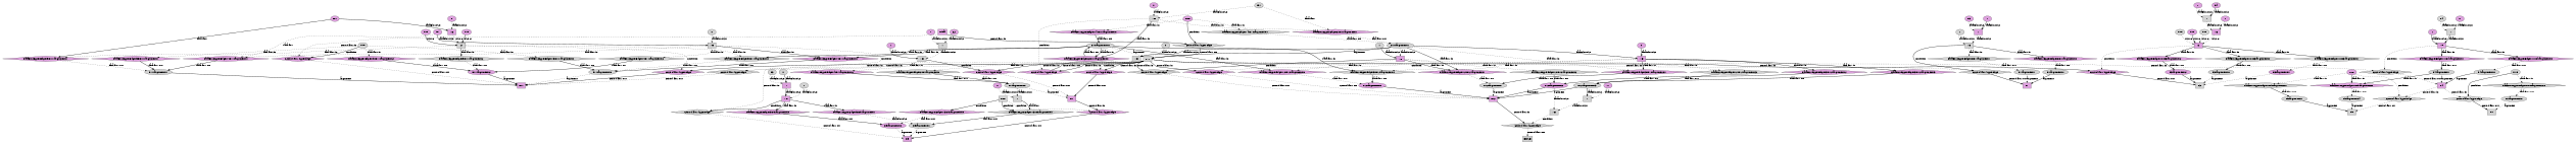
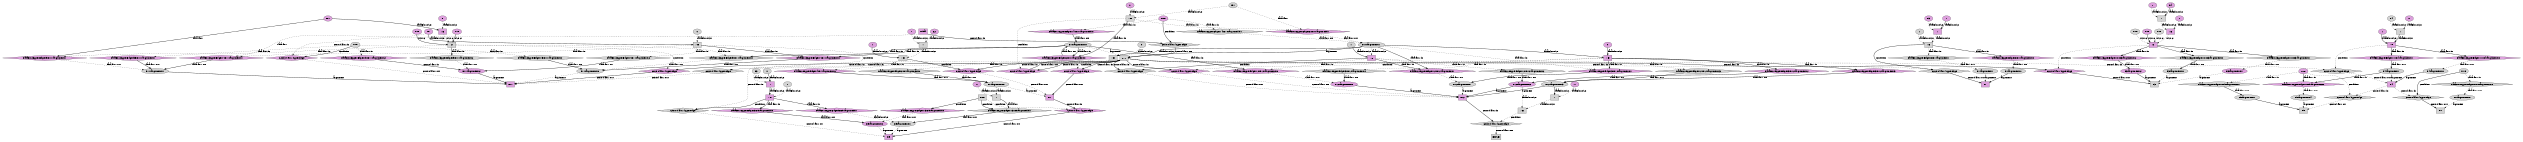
  digraph {
    node [fillcolor=plum nodeName=argument0 shape=diamond style=filled]
    edge [style=dashed]
    n1 [fillcolor=lightgrey label=P0 nodeName=P0 shape=rect]
    n2 [label=P1 nodeName=P1 shape=rect]
    n3 [fillcolor=lightgrey label=P10 nodeName=P10 shape=rect]
    n4 [label="Control flow hyperedge" nodeName=ControlFowHyperEdge_2]
    n5 [label="Control flow hyperedge" nodeName=ControlFowHyperEdge_3]
    n6 [label="Control flow hyperedge" nodeName=ControlFowHyperEdge_4]
    n7 [fillcolor=lightgrey label="Control flow hyperedge" nodeName=ControlFowHyperEdge_5]
    n8 [label="Control flow hyperedge" nodeName=ControlFowHyperEdge_6]
    n9 [fillcolor=lightgrey label="Control flow hyperedge" nodeName=ControlFowHyperEdge_7]
    n10 [fillcolor=lightgrey label="Control flow hyperedge" nodeName=ControlFowHyperEdge_8]
    n11 [label="Control flow hyperedge" nodeName=ControlFowHyperEdge_9]
    n12 [label="Control flow hyperedge" nodeName=ControlFowHyperEdge_10]
    n13 [fillcolor=lightgrey label="Control flow hyperedge" nodeName=ControlFowHyperEdge_11]
    n14 [fillcolor=lightgrey label="Control flow hyperedge" nodeName=ControlFowHyperEdge_12]
    n15 [label=P7 nodeName=P7 shape=rect]
    n16 [label=P12 nodeName=P12 shape=rect]
    n17 [label=P9 nodeName=P9 shape=rect]
    n18 [label=P11 nodeName=P11 shape=rect]
    n19 [fillcolor=lightgrey label=P3 nodeName=P3 shape=rect]
    n20 [label=P4 nodeName=P4 shape=rect]
    n21 [fillcolor=lightgrey label="Control flow hyperedge" nodeName=ControlFowHyperEdge_16]
    n22 [fillcolor=lightgrey label=FALSE nodeName=FALSE shape=rect]
    n23 [fillcolor=lightgrey label="Control flow hyperedge" nodeName=ControlFowHyperEdge_0]
    n24 [fillcolor=lightgrey label="Control flow hyperedge" nodeName=ControlFowHyperEdge_1]
    n25 [fillcolor=lightgrey label=P5 nodeName=P5 shape=rect]
    n26 [label="Control flow hyperedge" nodeName=ControlFowHyperEdge_13]
    n27 [label=Initial nodeName=Initial shape=rect]
    n28 [fillcolor=lightgrey label="Control flow hyperedge" nodeName=ControlFowHyperEdge_14]
    n29 [label="Control flow hyperedge" nodeName=ControlFowHyperEdge_15]
    n30 [fillcolor=lightgrey label=P0_argument_0 shape=oval]
    n31 [fillcolor=lightgrey label=P4_argument_0 shape=oval]
    n32 [fillcolor=lightgrey label=P4_argument_1 nodeName=argument1 shape=oval]
    n33 [label=DataFowHyperEdge_1_P5_argument_0 nodeName=DataFowHyperEdge_1_P5_argument_0]
    n34 [fillcolor=lightgrey label=P5_argument_4 shape=oval]
    n35 [fillcolor=lightgrey label=P5_argument_1 nodeName=argument1 shape=oval]
    n36 [fillcolor=lightgrey label=P7_argument_0 shape=oval]
    n37 [fillcolor=lightgrey label="-" nodeName=xxxP9___P7_13xxxdataFlow_0_node_0 shape=rect]
    n38 [fillcolor=lightgrey label=DataFowHyperEdge_13_P9_argument_1 nodeName=DataFowHyperEdge_13_P9_argument_1]
    n39 [fillcolor=lightgrey label=P10_argument_0 shape=oval]
    n40 [fillcolor=lightgrey label=DataFowHyperEdge_3_P12_argument_0 nodeName=DataFowHyperEdge_3_P12_argument_0]
    n41 [label=DataFowHyperEdge_6_P10_argument_0 nodeName=DataFowHyperEdge_6_P10_argument_0]
    n42 [label=DataFowHyperEdge_7_P11_argument_0 nodeName=DataFowHyperEdge_7_P11_argument_0]
    n43 [fillcolor=lightgrey label=DataFowHyperEdge_9_P11_argument_0 nodeName=DataFowHyperEdge_9_P11_argument_0]
    n44 [label=DataFowHyperEdge_12_P12_argument_0 nodeName=DataFowHyperEdge_12_P12_argument_0]
    n45 [label=P12_argument_0 shape=oval]
    n46 [fillcolor=lightgrey label=P11_argument_0 shape=oval]
    n47 [fillcolor=lightgrey label=P10_argument_1 nodeName=argument1 shape=oval]
    n48 [fillcolor=lightgrey label=">=" nodeName=xxxP7___P10_2xxxguard_0_node_0 shape=rect]
    n49 [label=">=" nodeName=xxxP12___P10_3xxxguard_0_node_0 shape=rect]
    n50 [label=">=" nodeName=xxxP12___P10_12xxxguard_0_node_0 shape=rect]
    n51 [label=DataFowHyperEdge_3_P12_argument_1 nodeName=DataFowHyperEdge_3_P12_argument_1]
    n52 [label=DataFowHyperEdge_12_P12_argument_1 nodeName=DataFowHyperEdge_12_P12_argument_1]
    n53 [fillcolor=lightgrey label=DataFowHyperEdge_2_P7_argument_0 nodeName=DataFowHyperEdge_2_P7_argument_0]
    n54 [label=DataFowHyperEdge_3_P12_argument_2 nodeName=DataFowHyperEdge_3_P12_argument_2]
    n55 [label=DataFowHyperEdge_3_P12_argument_3 nodeName=DataFowHyperEdge_3_P12_argument_3]
    n56 [fillcolor=lightgrey label=DataFowHyperEdge_12_P12_argument_2 nodeName=DataFowHyperEdge_12_P12_argument_2]
    n57 [fillcolor=lightgrey label=DataFowHyperEdge_12_P12_argument_3 nodeName=DataFowHyperEdge_12_P12_argument_3]
    n58 [fillcolor=lightgrey label=P12_argument_1 nodeName=argument1 shape=oval]
    n59 [label=P12_argument_2 nodeName=argument2 shape=oval]
    n60 [fillcolor=lightgrey label=">=" nodeName=xxxFALSE___P12_16xxxguard_0_node_0 shape=rect]
    n61 [fillcolor=lightgrey label=P12_argument_3 nodeName=argument3 shape=oval]
    n62 [fillcolor=lightgrey label="-" nodeName=xxxFALSE___P12_16xxxguard_0_node_2 shape=rect]
    n63 [label=P9_argument_0 shape=oval]
    n64 [fillcolor=lightgrey label=P9_argument_1 nodeName=argument1 shape=oval]
    n65 [fillcolor=lightgrey label=P11_argument_1 nodeName=argument1 shape=oval]
    n66 [label=P11_argument_2 nodeName=argument2 shape=oval]
    n67 [fillcolor=lightgrey label=P1_argument_0 shape=oval]
    n68 [fillcolor=lightgrey label=P1_argument_1 nodeName=argument1 shape=oval]
    n69 [fillcolor=lightgrey label=P3_argument_0 shape=oval]
    n70 [label=P3_argument_1 nodeName=argument1 shape=oval]
    n71 [label=P3_argument_2 nodeName=argument2 shape=oval]
    n72 [fillcolor=lightgrey label=true nodeName=xxxP0___P4_0xxxguard_0_node_0 shape=""]
    n73 [fillcolor=lightgrey label=DataFowHyperEdge_0_P0_argument_0 nodeName=DataFowHyperEdge_0_P0_argument_0]
    n74 [label=true nodeName=xxxP5___P4_1xxxguard_0_node_0 shape=""]
    n75 [fillcolor=lightgrey label=DataFowHyperEdge_1_P5_argument_1 nodeName=DataFowHyperEdge_1_P5_argument_1]
    n76 [fillcolor=lightgrey label=0 nodeName=xxxP7___P10_2xxxguard_0_node_1 shape=""]
    n77 [label=0 nodeName=xxxP12___P10_3xxxguard_0_node_1 shape=""]
    n78 [fillcolor=lightgrey label=">=" nodeName=xxxP7___P10_4xxxguard_0_node_0 shape=rect]
    n79 [label=DataFowHyperEdge_4_P7_argument_0 nodeName=DataFowHyperEdge_4_P7_argument_0]
    n80 [fillcolor=lightgrey label="-" nodeName=xxxP7___P10_4xxxguard_0_node_1 shape=rect]
    n81 [label=P2 nodeName=xxxP7___P10_4xxxguard_0_node_2 shape=""]
    n82 [label=-1 nodeName=xxxP7___P10_4xxxguard_0_node_3 shape=""]
    n83 [label=1 nodeName=xxxP7___P10_4xxxguard_0_node_4 shape=""]
    n84 [label=">=" nodeName=xxxP9___P10_5xxxguard_0_node_0 shape=rect]
    n85 [label=DataFowHyperEdge_5_P9_argument_0 nodeName=DataFowHyperEdge_5_P9_argument_0]
    n86 [label=DataFowHyperEdge_5_P9_argument_1 nodeName=DataFowHyperEdge_5_P9_argument_1]
    n87 [label="-" nodeName=xxxP9___P10_5xxxguard_0_node_1 shape=rect]
    n88 [fillcolor=lightgrey label=P3 nodeName=xxxP9___P10_5xxxguard_0_node_2 shape=""]
    n89 [fillcolor=lightgrey label=-1 nodeName=xxxP9___P10_5xxxguard_0_node_3 shape=""]
    n90 [fillcolor=lightgrey label=1 nodeName=xxxP9___P10_5xxxguard_0_node_4 shape=""]
    n91 [fillcolor=lightgrey label=">=" nodeName=xxxP10___P10_6xxxguard_0_node_0 shape=rect]
    n92 [label=DataFowHyperEdge_6_P10_argument_1 nodeName=DataFowHyperEdge_6_P10_argument_1]
    n93 [label=0 nodeName=xxxP10___P10_6xxxguard_0_node_2 shape=""]
    n94 [fillcolor=lightgrey label=_P1 nodeName=xxxP10___P10_6xxxdataFlow_0_node_0 shape=""]
    n95 [fillcolor=lightgrey label=">=" nodeName=xxxP11___P10_7xxxguard_0_node_0 shape=rect]
    n96 [label=DataFowHyperEdge_7_P11_argument_1 nodeName=DataFowHyperEdge_7_P11_argument_1]
    n97 [fillcolor=lightgrey label=DataFowHyperEdge_7_P11_argument_2 nodeName=DataFowHyperEdge_7_P11_argument_2]
    n98 [fillcolor=lightgrey label=0 nodeName=xxxP11___P10_7xxxguard_0_node_2 shape=""]
    n99 [label=_P1 nodeName=xxxP11___P10_7xxxdataFlow_0_node_0 shape=""]
    n100 [fillcolor=lightgrey label=">=" nodeName=xxxP1___P10_8xxxguard_0_node_0 shape=rect]
    n101 [label=DataFowHyperEdge_8_P1_argument_0 nodeName=DataFowHyperEdge_8_P1_argument_0]
    n102 [fillcolor=lightgrey label=DataFowHyperEdge_8_P1_argument_1 nodeName=DataFowHyperEdge_8_P1_argument_1]
    n103 [label="-" nodeName=xxxP1___P10_8xxxguard_0_node_1 shape=rect]
    n104 [label=P3 nodeName=xxxP1___P10_8xxxguard_0_node_2 shape=""]
    n105 [label=-1 nodeName=xxxP1___P10_8xxxguard_0_node_3 shape=""]
    n106 [fillcolor=lightgrey label=1 nodeName=xxxP1___P10_8xxxguard_0_node_4 shape=""]
    n107 [fillcolor=lightgrey label="&" nodeName=xxxP11___P10_9xxx_and shape=rect]
    n108 [label=DataFowHyperEdge_9_P11_argument_1 nodeName=DataFowHyperEdge_9_P11_argument_1]
    n109 [fillcolor=lightgrey label=DataFowHyperEdge_9_P11_argument_2 nodeName=DataFowHyperEdge_9_P11_argument_2]
    n110 [label=">=" nodeName=xxxP11___P10_9xxxguard_0_node_0 shape=rect]
    n111 [label=0 nodeName=xxxP11___P10_9xxxguard_0_node_2 shape=""]
    n112 [label=_P1 nodeName=xxxP11___P10_9xxxdataFlow_0_node_0 shape=""]
    n113 [label=true nodeName=xxxP11___P10_9xxxguard1_node_0 shape=""]
    n114 [label=true nodeName=xxxP11___P10_9xxxguard2_node_0 shape=""]
    n115 [label="&" nodeName=xxxP3___P10_10xxx_and shape=rect]
    n116 [fillcolor=lightgrey label=DataFowHyperEdge_10_P3_argument_0 nodeName=DataFowHyperEdge_10_P3_argument_0]
    n117 [fillcolor=lightgrey label=DataFowHyperEdge_10_P3_argument_1 nodeName=DataFowHyperEdge_10_P3_argument_1]
    n118 [label=DataFowHyperEdge_10_P3_argument_2 nodeName=DataFowHyperEdge_10_P3_argument_2]
    n119 [label=">=" nodeName=xxxP3___P10_10xxxguard_0_node_0 shape=rect]
    n120 [fillcolor=lightgrey label="-" nodeName=xxxP3___P10_10xxxguard_0_node_1 shape=rect]
    n121 [label=P4 nodeName=xxxP3___P10_10xxxguard_0_node_2 shape=""]
    n122 [label=-1 nodeName=xxxP3___P10_10xxxguard_0_node_3 shape=""]
    n123 [label=1 nodeName=xxxP3___P10_10xxxguard_0_node_4 shape=""]
    n124 [fillcolor=lightgrey label=true nodeName=xxxP3___P10_10xxxguard1_node_0 shape=""]
    n125 [label=true nodeName=xxxP3___P10_10xxxguard2_node_0 shape=""]
    n126 [fillcolor=lightgrey label=true nodeName=xxxP3___P10_10xxxguard3_node_0 shape=""]
    n127 [label=">=" nodeName=xxxP4___P10_11xxxguard_0_node_0 shape=rect]
    n128 [label=DataFowHyperEdge_11_P4_argument_0 nodeName=DataFowHyperEdge_11_P4_argument_0]
    n129 [label=DataFowHyperEdge_11_P4_argument_1 nodeName=DataFowHyperEdge_11_P4_argument_1]
    n130 [fillcolor=lightgrey label="-" nodeName=xxxP4___P10_11xxxguard_0_node_1 shape=rect]
    n131 [fillcolor=lightgrey label=P4 nodeName=xxxP4___P10_11xxxguard_0_node_2 shape=""]
    n132 [label=-1 nodeName=xxxP4___P10_11xxxguard_0_node_3 shape=""]
    n133 [label=1 nodeName=xxxP4___P10_11xxxguard_0_node_4 shape=""]
    n134 [fillcolor=lightgrey label=1 nodeName=xxxP12___P10_12xxxguard_0_node_2 shape=""]
    n135 [fillcolor=lightgrey label=true nodeName=true_13 shape=rect]
    n136 [label=DataFowHyperEdge_13_P9_argument_0 nodeName=DataFowHyperEdge_13_P9_argument_0]
    n137 [label=-1 nodeName=xxxP9___P7_13xxxdataFlow_0_node_2 shape=""]
    n138 [label=true nodeName=xxxP10___Initial_14xxxguard_0_node_0 shape=""]
    n139 [label=DataFowHyperEdge_14_P10_argument_0 nodeName=DataFowHyperEdge_14_P10_argument_0]
    n140 [fillcolor=lightgrey label=DataFowHyperEdge_14_P10_argument_1 nodeName=DataFowHyperEdge_14_P10_argument_1]
    n141 [fillcolor=lightgrey label=true nodeName=xxxP11___Initial_15xxxguard_0_node_0 shape=""]
    n142 [fillcolor=lightgrey label=DataFowHyperEdge_15_P11_argument_0 nodeName=DataFowHyperEdge_15_P11_argument_0]
    n143 [label=DataFowHyperEdge_55_P11_argument_1 nodeName=DataFowHyperEdge_15_P11_argument_1]
    n144 [label=DataFowHyperEdge_15_P11_argument_2 nodeName=DataFowHyperEdge_15_P11_argument_2]
    n145 [label=-1 nodeName=xxxFALSE___P12_16xxxguard_0_node_4 shape=""]
    n3 -> n4 [label="control flow in" style=bold]
    n3 -> n5 [label="control flow in" style=bold]
    n3 -> n6 [label="control flow in" style=bold]
    n3 -> n7 [label="control flow in"]
    n3 -> n8 [label="control flow in" style=bold]
    n3 -> n9 [label="control flow in"]
    n3 -> n10 [label="control flow in"]
    n3 -> n11 [label="control flow in" style=bold]
    n3 -> n12 [label="control flow in" style=bold]
    n3 -> n13 [label="control flow in"]
    n3 -> n14 [label="control flow in" style=bold]
    n4 -> n15 [label="control flow out" style=bold]
    n5 -> n16 [label="control flow out"]
    n6 -> n15 [label="control flow out"]
    n7 -> n17 [label="control flow out"]
    n8 -> n3 [label="control flow out" style=bold]
    n9 -> n18 [label="control flow out"]
    n10 -> n2 [label="control flow out" style=bold]
    n11 -> n18 [label="control flow out" style=bold]
    n12 -> n19 [label="control flow out" style=bold]
    n13 -> n20 [label="control flow out"]
    n14 -> n16 [label="control flow out"]
    n15 -> n26 [label="control flow in" style=bold]
    n16 -> n21 [label="control flow in" style=bold]
    n20 -> n23 [label="control flow in"]
    n20 -> n24 [label="control flow in"]
    n21 -> n22 [label="control flow out"]
    n23 -> n1 [label="control flow out" style=bold]
    n24 -> n25 [label="control flow out"]
    n26 -> n17 [label="control flow out" style=bold]
    n27 -> n28 [label="control flow in" style=bold]
    n27 -> n29 [label="control flow in"]
    n28 -> n3 [label="control flow out" style=bold]
    n29 -> n18 [label="control flow out"]
    n30 -> n1 [label=argument]
    n31 -> n20 [label=argument style=bold]
    n32 -> n20 [label=argument]
    n32 -> n33 [label="data flow in" style=bold]
    n33 -> n34 [label="data flow out"]
    n34 -> n25 [label=argument]
    n35 -> n25 [label=argument style=bold]
    n36 -> n15 [label=argument]
    n36 -> n37 [label=dataFlowAST]
    n37 -> n38 [label="data flow" style=bold]
    n38 -> n64 [label="data flow out" style=bold]
    n39 -> n3 [label=argument]
-   n39 -> n40 [label="data flow in" style=bold]
    n39 -> n41 [label="data flow in" style=bold]
    n39 -> n42 [label="data flow in" style=bold]
    n39 -> n43 [label="data flow in" style=bold]
    n39 -> n44 [label="data flow in" style=bold]
    n40 -> n45 [label="data flow out" style=bold]
    n41 -> n39 [label="data flow out" style=bold]
    n42 -> n46 [label="data flow out" style=bold]
    n43 -> n46 [label="data flow out"]
    n44 -> n45 [label="data flow out"]
    n45 -> n16 [label=argument style=bold]
    n46 -> n18 [label=argument]
    n47 -> n3 [label=argument style=bold]
    n47 -> n48 [label=dataFlowAST style=bold]
    n47 -> n49 [label=dataFlowAST style=bold]
    n47 -> n50 [label=dataFlowAST]
    n47 -> n51 [label="data flow in"]
    n47 -> n52 [label="data flow in" style=bold]
    n48 -> n4 [label=condition]
    n48 -> n53 [label="data flow in"]
    n49 -> n5 [label=condition]
    n49 -> n40 [label="data flow in"]
    n49 -> n51 [label="data flow in" style=bold]
    n49 -> n54 [label="data flow in" style=bold]
    n49 -> n55 [label="data flow in" style=bold]
    n50 -> n14 [label=condition style=bold]
    n50 -> n44 [label="data flow in"]
    n50 -> n52 [label="data flow in" style=bold]
    n50 -> n56 [label="data flow in"]
    n50 -> n57 [label="data flow in"]
    n51 -> n58 [label="data flow out" style=bold]
    n52 -> n58 [label="data flow out"]
    n53 -> n36 [label="data flow out" style=bold]
    n54 -> n59 [label="data flow out" style=bold]
    n55 -> n61 [label="data flow out" style=bold]
    n56 -> n59 [label="data flow out" style=bold]
    n57 -> n61 [label="data flow out" style=bold]
    n58 -> n16 [label=argument]
    n59 -> n16 [label=argument style=bold]
    n59 -> n60 [label=dataFlowAST]
    n60 -> n21 [label=condition]
    n61 -> n16 [label=argument style=bold]
    n61 -> n62 [label=dataFlowAST style=bold]
    n62 -> n60 [label=dataFlowAST]
    n63 -> n17 [label=argument]
    n64 -> n17 [label=argument]
    n65 -> n18 [label=argument style=bold]
    n66 -> n18 [label=argument style=bold]
    n67 -> n2 [label=argument style=bold]
    n68 -> n2 [label=argument]
    n69 -> n19 [label=argument]
    n70 -> n19 [label=argument]
    n71 -> n19 [label=argument style=bold]
    n72 -> n23 [label=condition style=bold]
    n72 -> n73 [label="data flow in"]
    n73 -> n30 [label="data flow out"]
    n74 -> n24 [label=condition]
    n74 -> n33 [label="data flow in" style=bold]
    n74 -> n75 [label="data flow in"]
    n75 -> n35 [label="data flow out" style=bold]
    n76 -> n48 [label=dataFlowAST]
    n77 -> n49 [label=dataFlowAST style=bold]
    n78 -> n6 [label=condition style=bold]
    n78 -> n79 [label="data flow in"]
    n79 -> n36 [label="data flow out" style=bold]
    n80 -> n78 [label=dataFlowAST]
    n81 -> n80 [label=dataFlowAST]
    n82 -> n80 [label=dataFlowAST]
    n83 -> n78 [label=dataFlowAST style=bold]
    n84 -> n7 [label=condition style=bold]
    n84 -> n85 [label="data flow in" style=bold]
    n84 -> n86 [label="data flow in" style=bold]
    n85 -> n63 [label="data flow out" style=bold]
    n86 -> n64 [label=dataFlowAST]
    n87 -> n84 [label=dataFlowAST style=bold]
    n88 -> n87 [label=dataFlowAST]
    n89 -> n87 [label=dataFlowAST style=bold]
    n90 -> n84 [label=dataFlowAST]
    n91 -> n8 [label=condition]
    n91 -> n41 [label="data flow in" style=bold]
    n91 -> n92 [label="data flow in"]
    n92 -> n47 [label="data flow out"]
    n93 -> n91 [label=dataFlowAST]
    n94 -> n91 [label=dataFlowAST]
    n94 -> n92 [label="data flow"]
    n95 -> n9 [label=condition]
    n95 -> n42 [label="data flow in" style=bold]
    n95 -> n96 [label="data flow in"]
    n95 -> n97 [label="data flow in"]
    n96 -> n65 [label="data flow out" style=bold]
    n97 -> n66 [label="data flow out" style=bold]
    n98 -> n95 [label=dataFlowAST]
    n99 -> n95 [label=dataFlowAST style=bold]
    n99 -> n96 [label="data flow"]
    n100 -> n10 [label=condition style=bold]
    n100 -> n101 [label="data flow in" style=bold]
    n100 -> n102 [label="data flow in"]
    n101 -> n67 [label="data flow out"]
    n102 -> n68 [label="data flow out"]
    n103 -> n100 [label=dataFlowAST]
    n104 -> n103 [label=dataFlowAST]
    n105 -> n103 [label=dataFlowAST style=bold]
    n106 -> n100 [label=dataFlowAST]
    n107 -> n11 [label=condition]
    n107 -> n43 [label="data flow in"]
    n107 -> n108 [label="data flow in"]
    n107 -> n109 [label="data flow in" style=bold]
    n108 -> n65 [label="data flow out"]
    n109 -> n66 [label="data flow out"]
    n110 -> n107 [label="AST &"]
    n111 -> n110 [label=dataFlowAST]
    n112 -> n108 [label="data flow" style=bold]
    n112 -> n110 [label=dataFlowAST style=bold]
    n113 -> n107 [label="AST &" style=bold]
    n114 -> n107 [label="AST &" style=bold]
    n115 -> n12 [label=condition]
    n115 -> n116 [label="data flow in" style=bold]
    n115 -> n117 [label="data flow in" style=bold]
    n115 -> n118 [label="data flow in" style=bold]
    n116 -> n69 [label="data flow out" style=bold]
    n117 -> n70 [label="data flow out"]
    n118 -> n71 [label="data flow out" style=bold]
    n119 -> n115 [label="AST &"]
    n120 -> n119 [label=dataFlowAST]
    n121 -> n120 [label=dataFlowAST style=bold]
    n122 -> n120 [label=dataFlowAST]
    n123 -> n119 [label=dataFlowAST]
    n124 -> n115 [label="AST &"]
    n125 -> n115 [label="AST &" style=bold]
    n126 -> n115 [label="AST &"]
    n127 -> n13 [label=condition]
    n127 -> n128 [label="data flow in" style=bold]
    n127 -> n129 [label="data flow in" style=bold]
    n128 -> n31 [label="data flow out"]
    n129 -> n32 [label="data flow out" style=bold]
    n130 -> n127 [label=dataFlowAST style=bold]
    n131 -> n130 [label=dataFlowAST]
    n132 -> n130 [label=dataFlowAST]
    n133 -> n127 [label=dataFlowAST style=bold]
    n134 -> n50 [label=dataFlowAST style=bold]
    n135 -> n26 [label=condition]
    n135 -> n38 [label=condition style=bold]
    n135 -> n136 [label=condition style=bold]
    n136 -> n63 [label="data flow out"]
    n137 -> n37 [label=dataFlowAST]
    n138 -> n28 [label=condition style=bold]
    n138 -> n139 [label="data flow in"]
    n138 -> n140 [label="data flow in"]
    n139 -> n39 [label="data flow out" style=bold]
    n140 -> n47 [label="data flow out"]
    n141 -> n29 [label=condition style=bold]
    n141 -> n142 [label="data flow in"]
    n141 -> n143 [label="data flow in"]
    n141 -> n144 [label="data flow in"]
    n142 -> n46 [label="data flow out" style=bold]
    n143 -> n65 [label="data flow out" style=bold]
-   n144 -> n66 [label="data flow out" style=bold]
+   n144 -> n66 [label="control flow in" style=bold]
    n145 -> n62 [label=dataFlowAST]
  }
